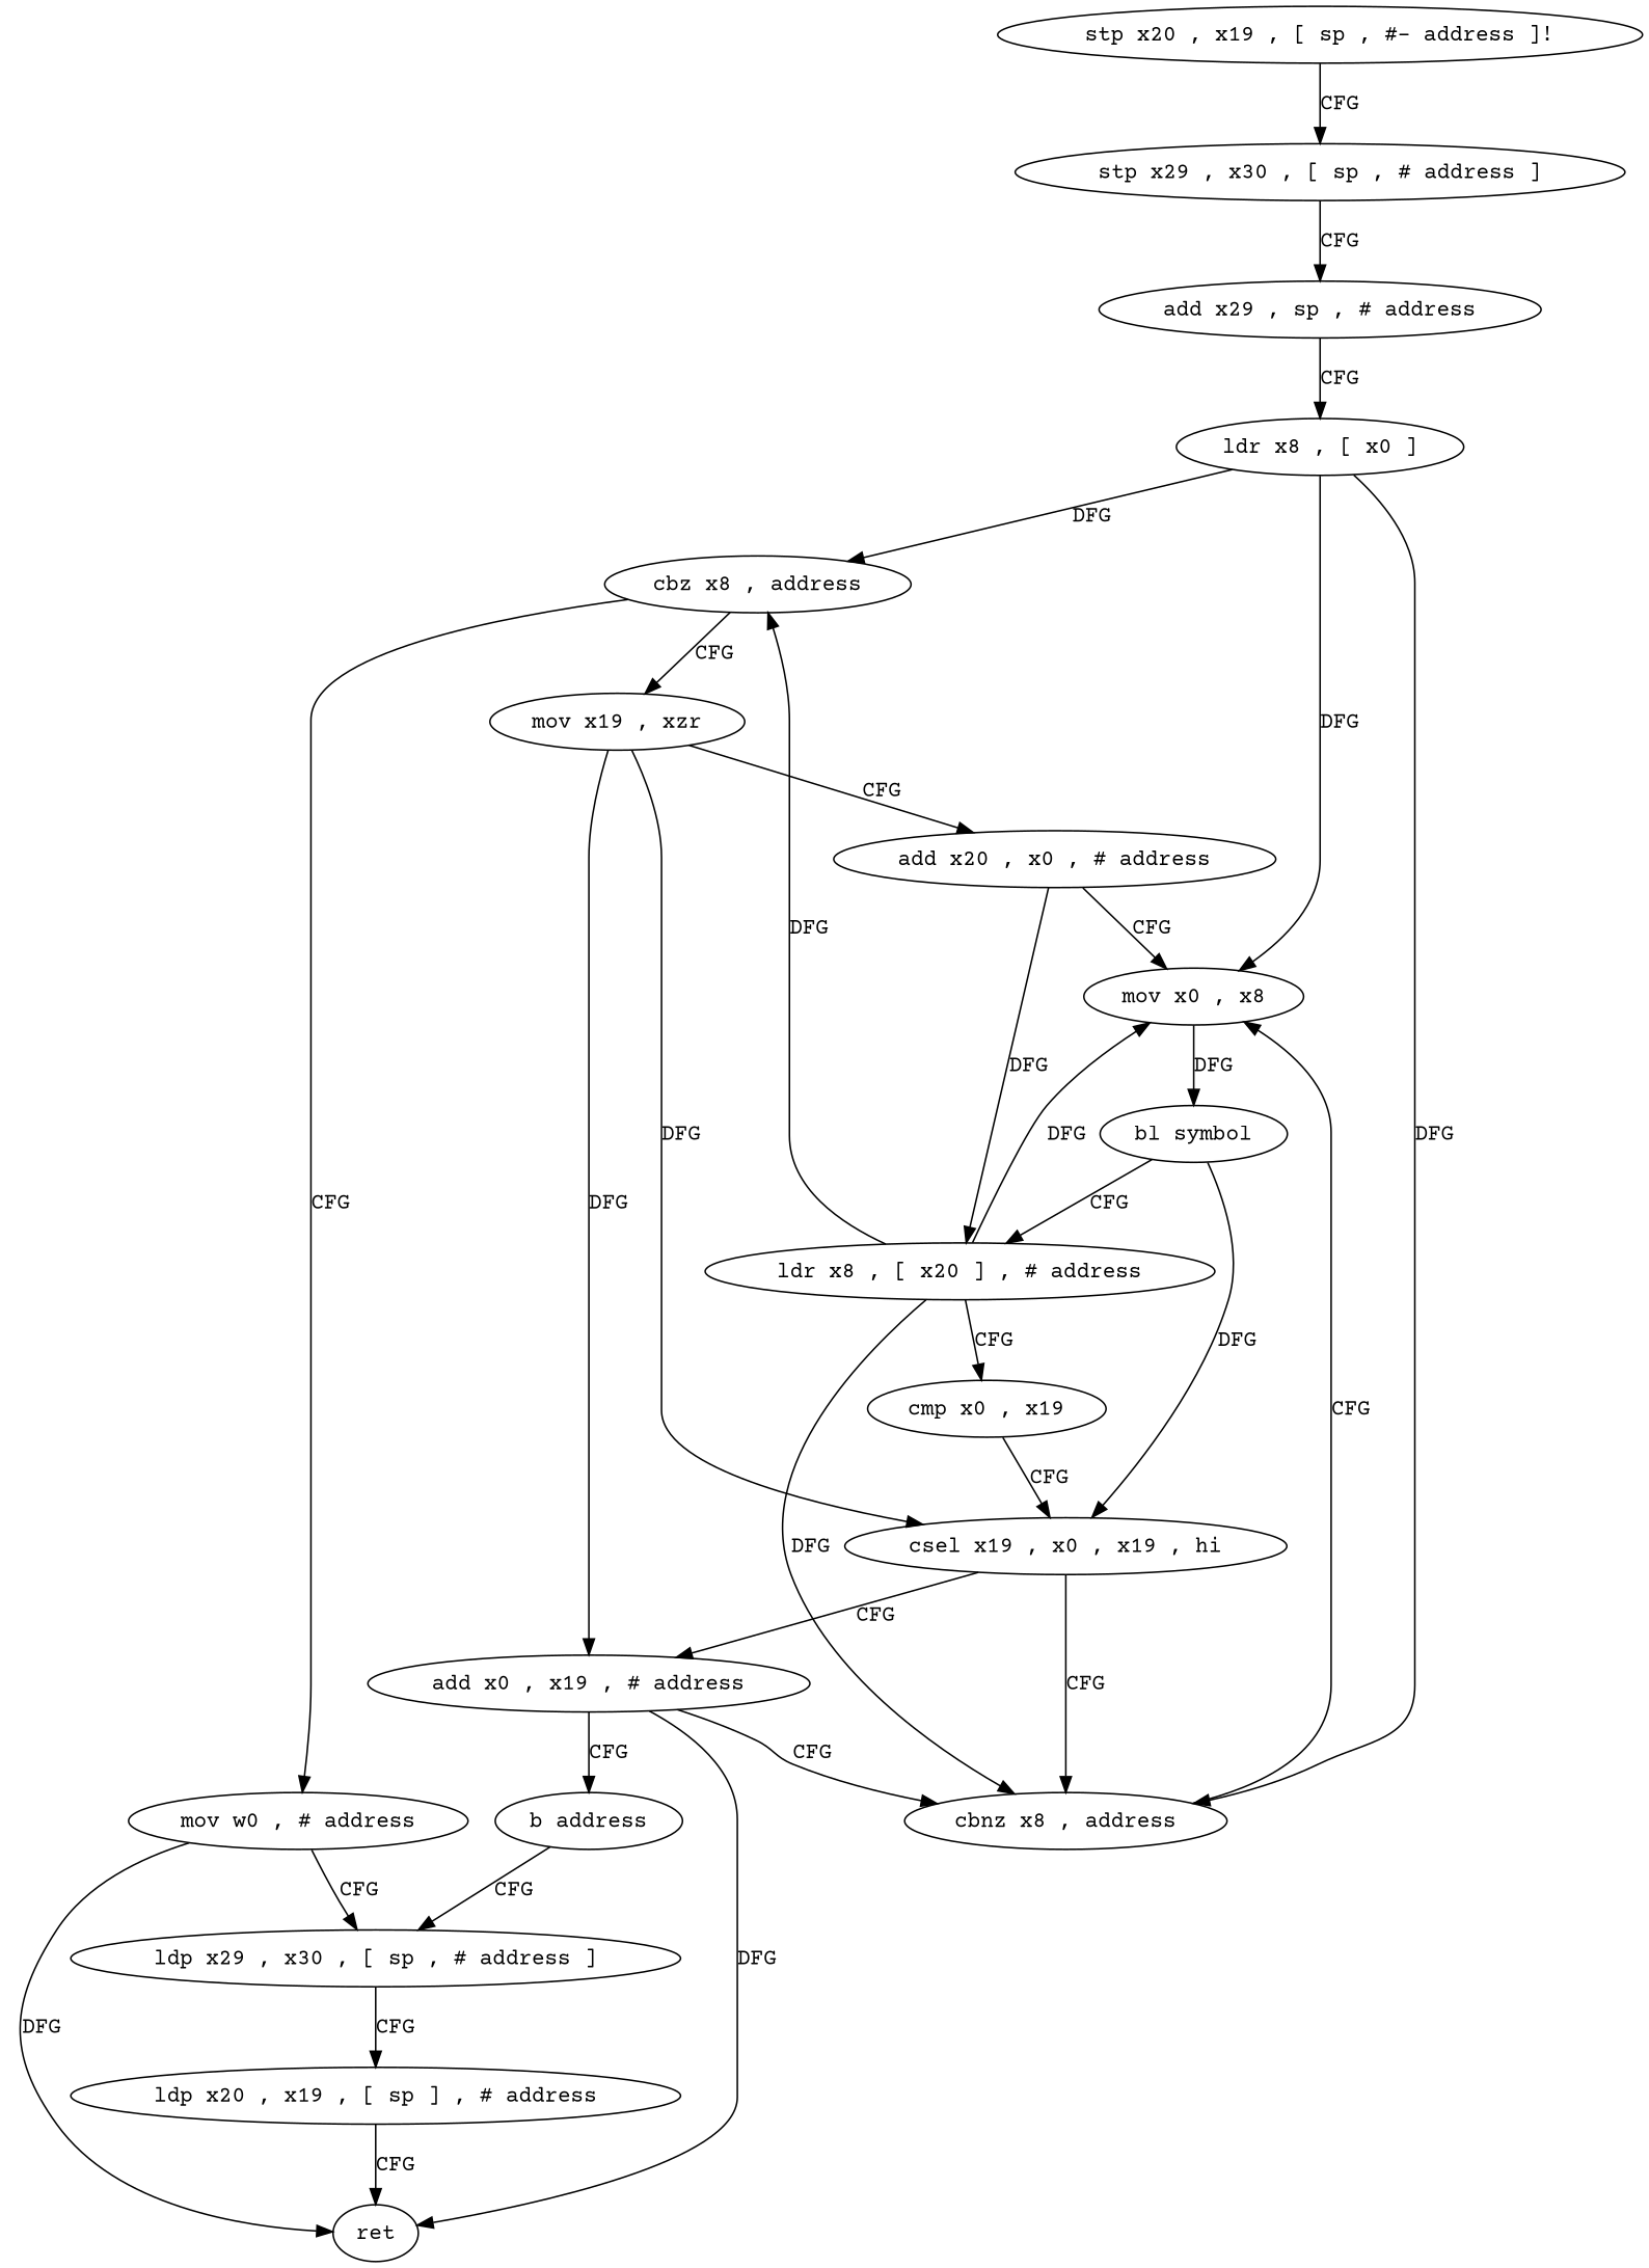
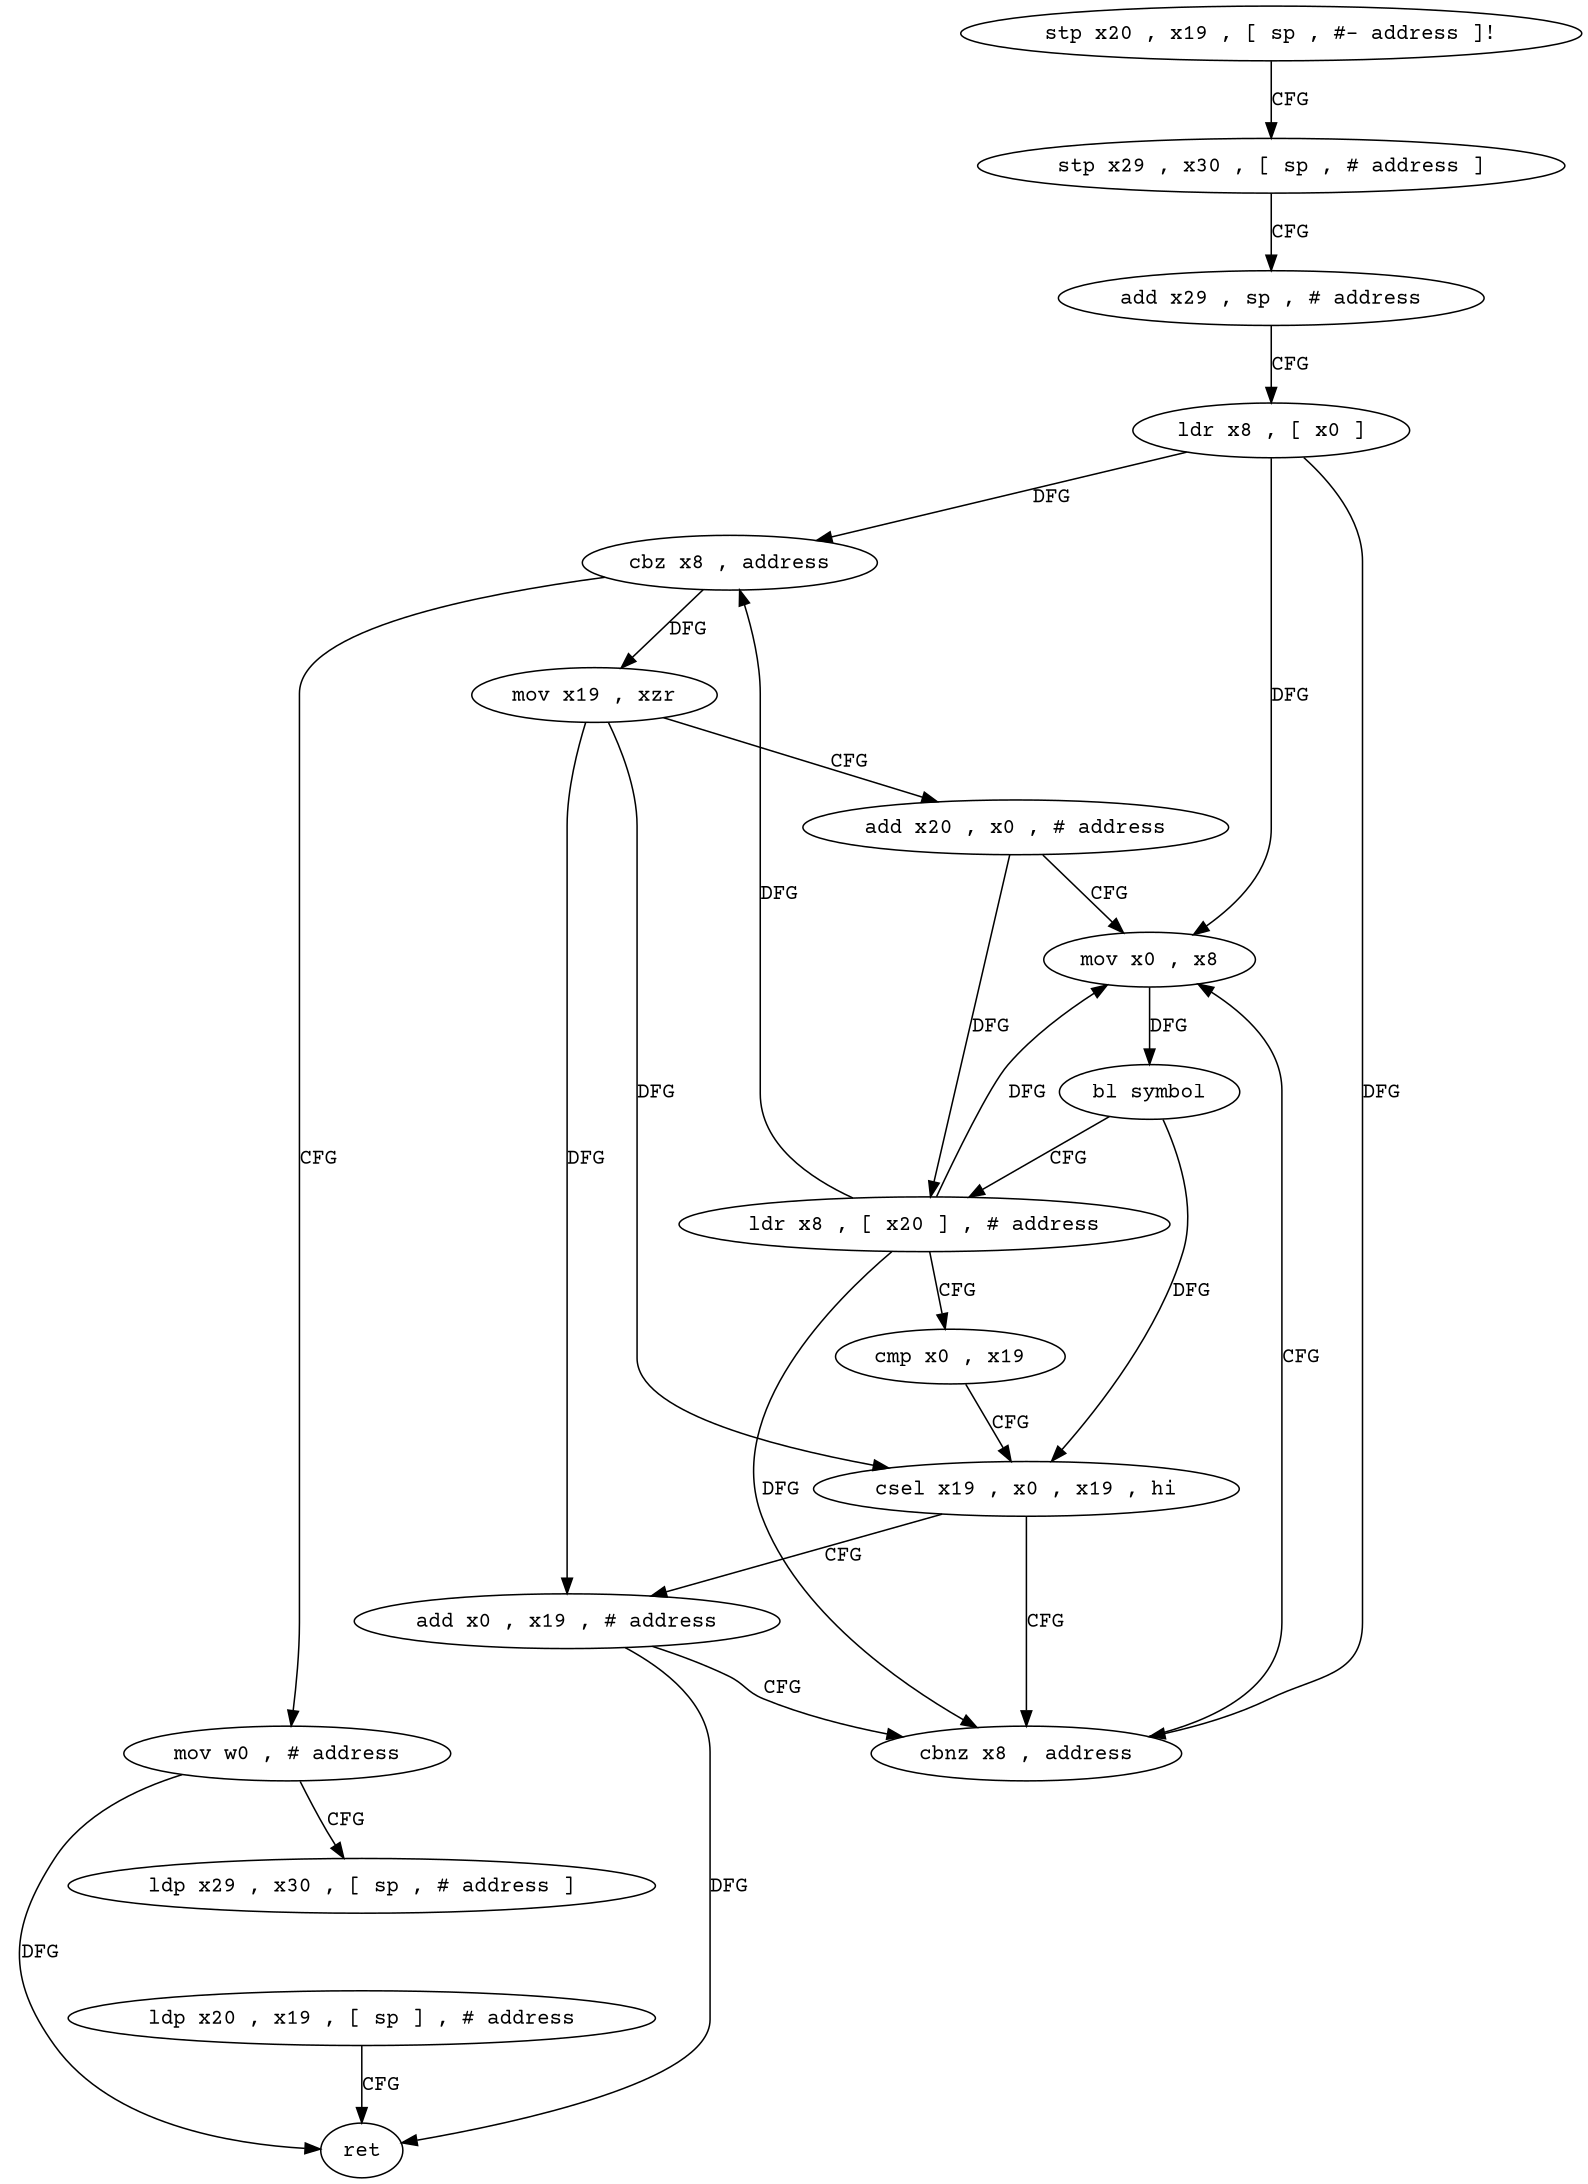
  digraph {
    fontname="Courier Prime"
    node [fontname="Courier Prime"]
    edge [fontname="Courier Prime"]
    n1 [label="stp x20 , x19 , [ sp , #- address ]!"]
    n2 [label="stp x29 , x30 , [ sp , # address ]"]
    n3 [label="add x29 , sp , # address"]
    n4 [label="ldr x8 , [ x0 ]"]
    n5 [label="cbz x8 , address"]
    n6 [label="mov x0 , x8"]
    n7 [label="cbnz x8 , address"]
    n8 [label="mov w0 , # address"]
    n9 [label="mov x19 , xzr"]
    n10 [label="bl symbol"]
    n11 [label="ldp x29 , x30 , [ sp , # address ]"]
    n12 [label=ret]
    n13 [label="add x20 , x0 , # address"]
    n14 [label="csel x19 , x0 , x19 , hi"]
    n15 [label="add x0 , x19 , # address"]
    n16 [label="ldp x20 , x19 , [ sp ] , # address"]
    n17 [label="ldr x8 , [ x20 ] , # address"]
-   n18 [label="b address"]
    n19 [label="cmp x0 , x19"]
    n1 -> n2 [label=CFG]
    n2 -> n3 [label=CFG]
    n3 -> n4 [label=CFG]
    n4 -> n5 [label=DFG]
    n4 -> n6 [label=DFG]
    n4 -> n7 [label=DFG]
    n5 -> n8 [label=CFG]
-   n5 -> n9 [label=CFG]
+   n5 -> n9 [label=DFG]
    n6 -> n10 [label=DFG]
    n7 -> n6 [label=CFG]
    n8 -> n11 [label=CFG]
    n8 -> n12 [label=DFG]
    n9 -> n13 [label=CFG]
    n9 -> n14 [label=DFG]
    n9 -> n15 [label=DFG]
    n10 -> n14 [label=DFG]
    n10 -> n17 [label=CFG]
-   n11 -> n16 [label=CFG]
    n13 -> n6 [label=CFG]
    n13 -> n17 [label=DFG]
    n14 -> n7 [label=CFG]
    n14 -> n15 [label=CFG]
    n15 -> n7 [label=CFG]
    n15 -> n12 [label=DFG]
-   n15 -> n18 [label=CFG]
    n16 -> n12 [label=CFG]
    n17 -> n5 [label=DFG]
    n17 -> n6 [label=DFG]
    n17 -> n7 [label=DFG]
    n17 -> n19 [label=CFG]
-   n18 -> n11 [label=CFG]
    n19 -> n14 [label=CFG]
  }
